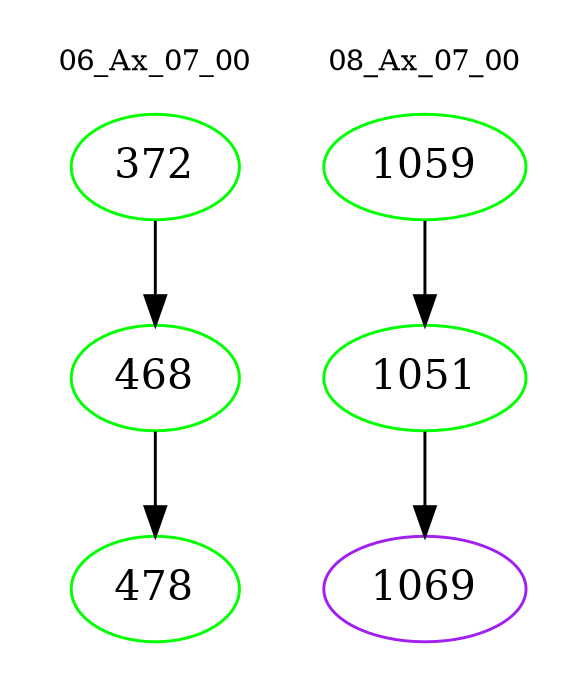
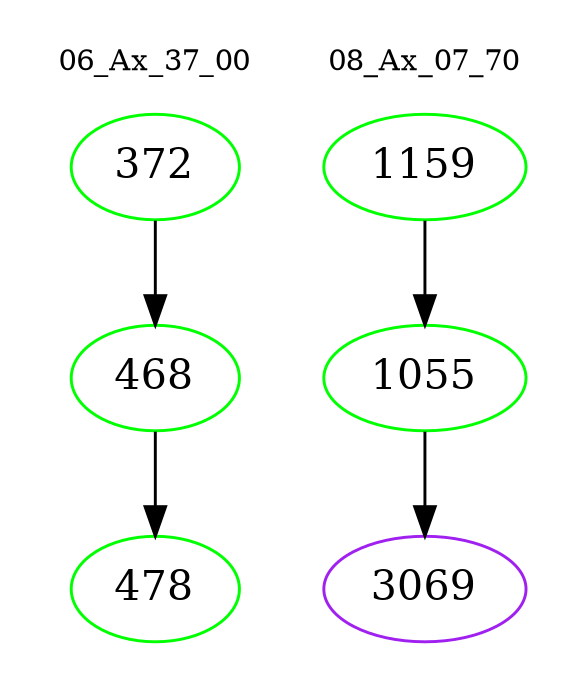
  digraph {
    node [color=green]
    edge [color=black]
    n1 [label=372]
    n2 [label=468]
    n3 [label=478]
-   n4 [label=1059]
-   n5 [label=1051]
-   n6 [color=purple label=1069]
+   n4 [label=1159]
+   n5 [label=1055]
+   n6 [color=purple label=3069]
    subgraph cluster_1 {
      color=white
      fontsize=10
-     label="06_Ax_07_00"
+     label="06_Ax_37_00"
      n1
      n2
      n3
    }
    subgraph cluster_2 {
      color=white
      fontsize=10
-     label="08_Ax_07_00"
+     label="08_Ax_07_70"
      n4
      n5
      n6
    }
    n1 -> n2
    n2 -> n3
    n4 -> n5
    n5 -> n6
  }
